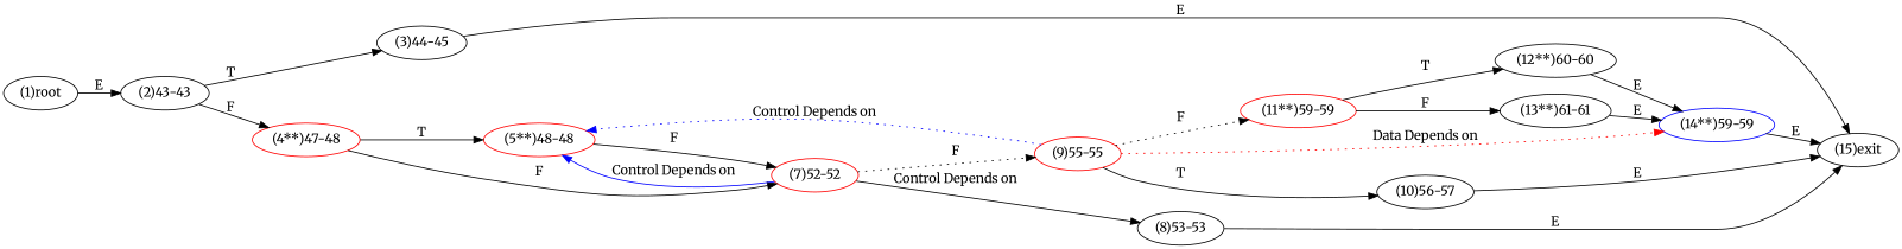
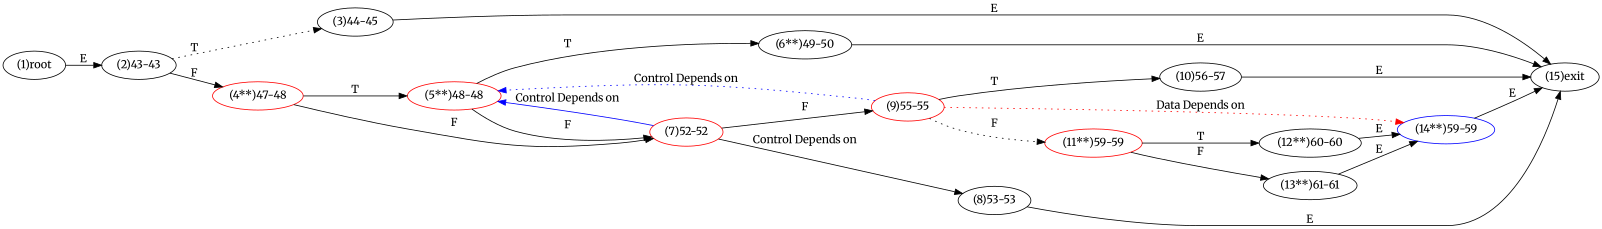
  digraph {
    fontname=Merriweather
    rankdir=LR
    node [fontname=Merriweather]
    edge [fontname=Merriweather]
    n1 [label="(1)root"]
    n2 [label="(2)43-43"]
    n3 [label="(3)44-45"]
    n4 [color=red label="(4**)47-48"]
    n5 [label="(15)exit"]
    n6 [color=red label="(5**)48-48"]
    n7 [color=red label="(7)52-52"]
+   n8 [label="(6**)49-50"]
    n9 [label="(8)53-53"]
    n10 [color=red label="(9)55-55"]
    n11 [label="(10)56-57"]
    n12 [color=red label="(11**)59-59"]
    n13 [color=blue label="(14**)59-59"]
    n14 [label="(12**)60-60"]
    n15 [label="(13**)61-61"]
    n1 -> n2 [label=E]
-   n2 -> n3 [label=T]
+   n2 -> n3 [label=T style=dotted]
    n2 -> n4 [label=F]
    n3 -> n5 [label=E]
    n4 -> n6 [label=T]
    n4 -> n7 [label=F]
    n6 -> n7 [label=F]
+   n6 -> n8 [label=T]
    n7 -> n6 [color=blue label="Control Depends on" style=solid]
    n7 -> n9 [label="Control Depends on"]
-   n7 -> n10 [label=F style=dotted]
+   n7 -> n10 [label=F]
+   n8 -> n5 [label=E]
    n9 -> n5 [label=E]
    n10 -> n6 [color=blue label="Control Depends on" style=dotted]
    n10 -> n11 [label=T]
    n10 -> n12 [label=F style=dotted]
    n10 -> n13 [color=red label="Data Depends on" style=dotted]
    n11 -> n5 [label=E]
    n12 -> n14 [label=T]
    n12 -> n15 [label=F]
    n13 -> n5 [label=E]
    n14 -> n13 [label=E]
    n15 -> n13 [label=E]
  }
